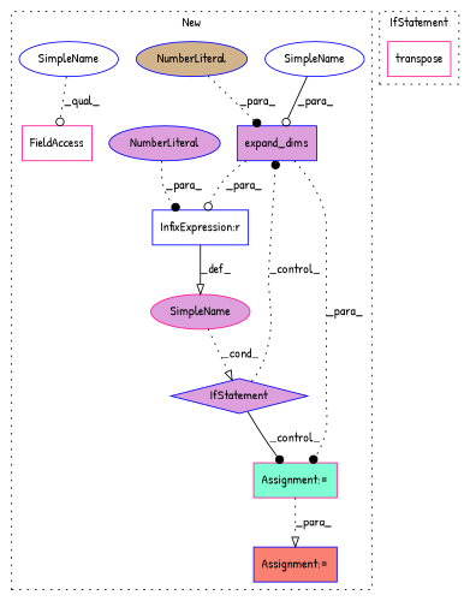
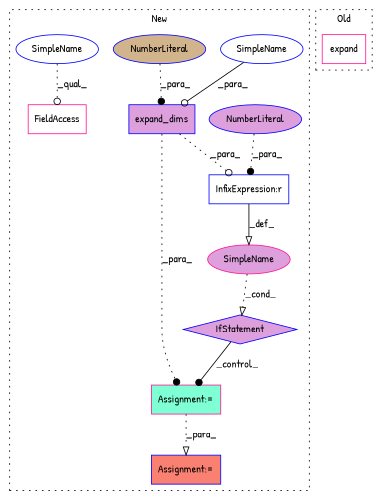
  digraph {
    fontname="Patrick Hand"
    node [a=42 color=blue fillcolor=white fontname="Patrick Hand" l=1 s=2055 shape=box style=filled]
    edge [arrowhead=dot fontname="Patrick Hand" style=dotted]
    n1 [a=32 fillcolor=plum l="12,1" label=expand_dims s="2096,2117"]
    n2 [a=34 fillcolor=tan label=NumberLiteral s=2116 shape=ellipse]
    n3 [a=7 fillcolor=salmon l=2 label="Assignment:=" s=2211]
    n4 [a=7 color=deeppink fillcolor=aquamarine label="Assignment:=" s=2089]
    n5 [a=25 fillcolor=plum l="4,2" label=IfStatement s="2051,2072" shape=diamond]
    n6 [color=deeppink fillcolor=plum label=SimpleName shape=ellipse l="" s=""]
    n7 [a=27 l=4 label="InfixExpression:r" s=2067]
    n8 [a=22 color=deeppink l=12 label=FieldAccess]
    n9 [a=34 fillcolor=plum label=NumberLiteral s=2071 shape=ellipse]
    n10 [l=7 label=SimpleName shape=ellipse]
    n11 [l=7 label=SimpleName s=2108 shape=ellipse]
-   n12 [a=32 color=deeppink l=11 label=transpose s=1419]
+   n12 [a=32 color=deeppink l=11 label=expand s=1419]
    subgraph cluster_1 {
      label=New
      style=dotted
      n1
      n2
      n3
      n4
      n5
      n6
      n7
      n8
      n9
      n10
      n11
    }
    subgraph cluster_2 {
-     label=IfStatement
+     label=Old
      style=dotted
      n12
    }
    n1 -> n4 [label=_para_]
    n1 -> n7 [arrowhead=odot label=_para_]
    n2 -> n1 [label=_para_]
    n4 -> n3 [arrowhead=onormal label=_para_]
-   n5 -> n1 [label=_control_]
    n5 -> n4 [label=_control_ style=solid]
    n6 -> n5 [arrowhead=onormal label=_cond_]
    n7 -> n6 [arrowhead=onormal label=_def_ style=solid]
    n9 -> n7 [label=_para_]
    n10 -> n8 [arrowhead=odot label=_qual_]
    n11 -> n1 [arrowhead=odot label=_para_ style=solid]
  }
